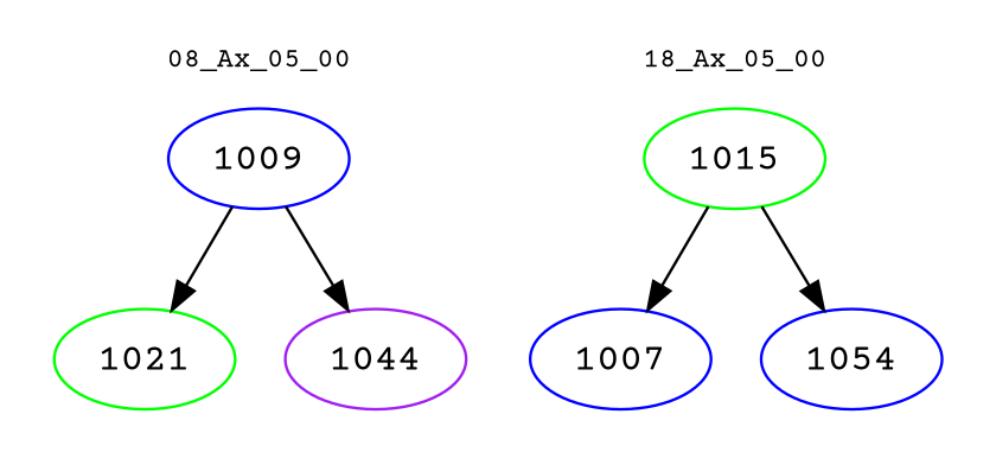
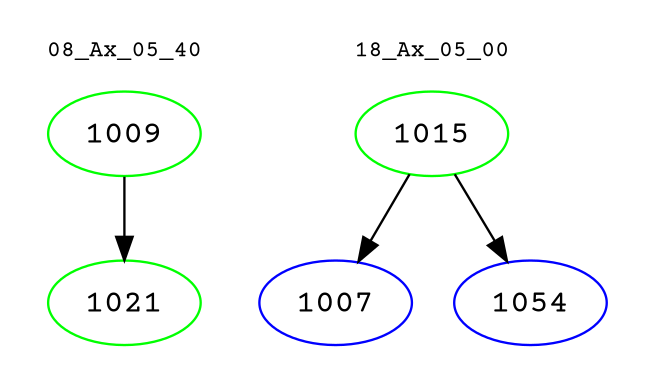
  digraph {
    fontname="Courier Prime"
    node [color=blue fontname="Courier Prime"]
    edge [color=black fontname="Courier Prime"]
    n1 [color=green label=1021]
-   n2 [label=1009]
-   n3 [color=purple label=1044]
+   n2 [color=green label=1009]
    n4 [color=green label=1015]
    n5 [label=1007]
    n6 [label=1054]
    subgraph cluster_1 {
      color=white
      fontsize=10
-     label="08_Ax_05_00"
+     label="08_Ax_05_40"
      n1
      n2
-     n3
    }
    subgraph cluster_2 {
      color=white
      fontsize=10
      label="18_Ax_05_00"
      n4
      n5
      n6
    }
    n2 -> n1
-   n2 -> n3
    n4 -> n5
    n4 -> n6
  }
